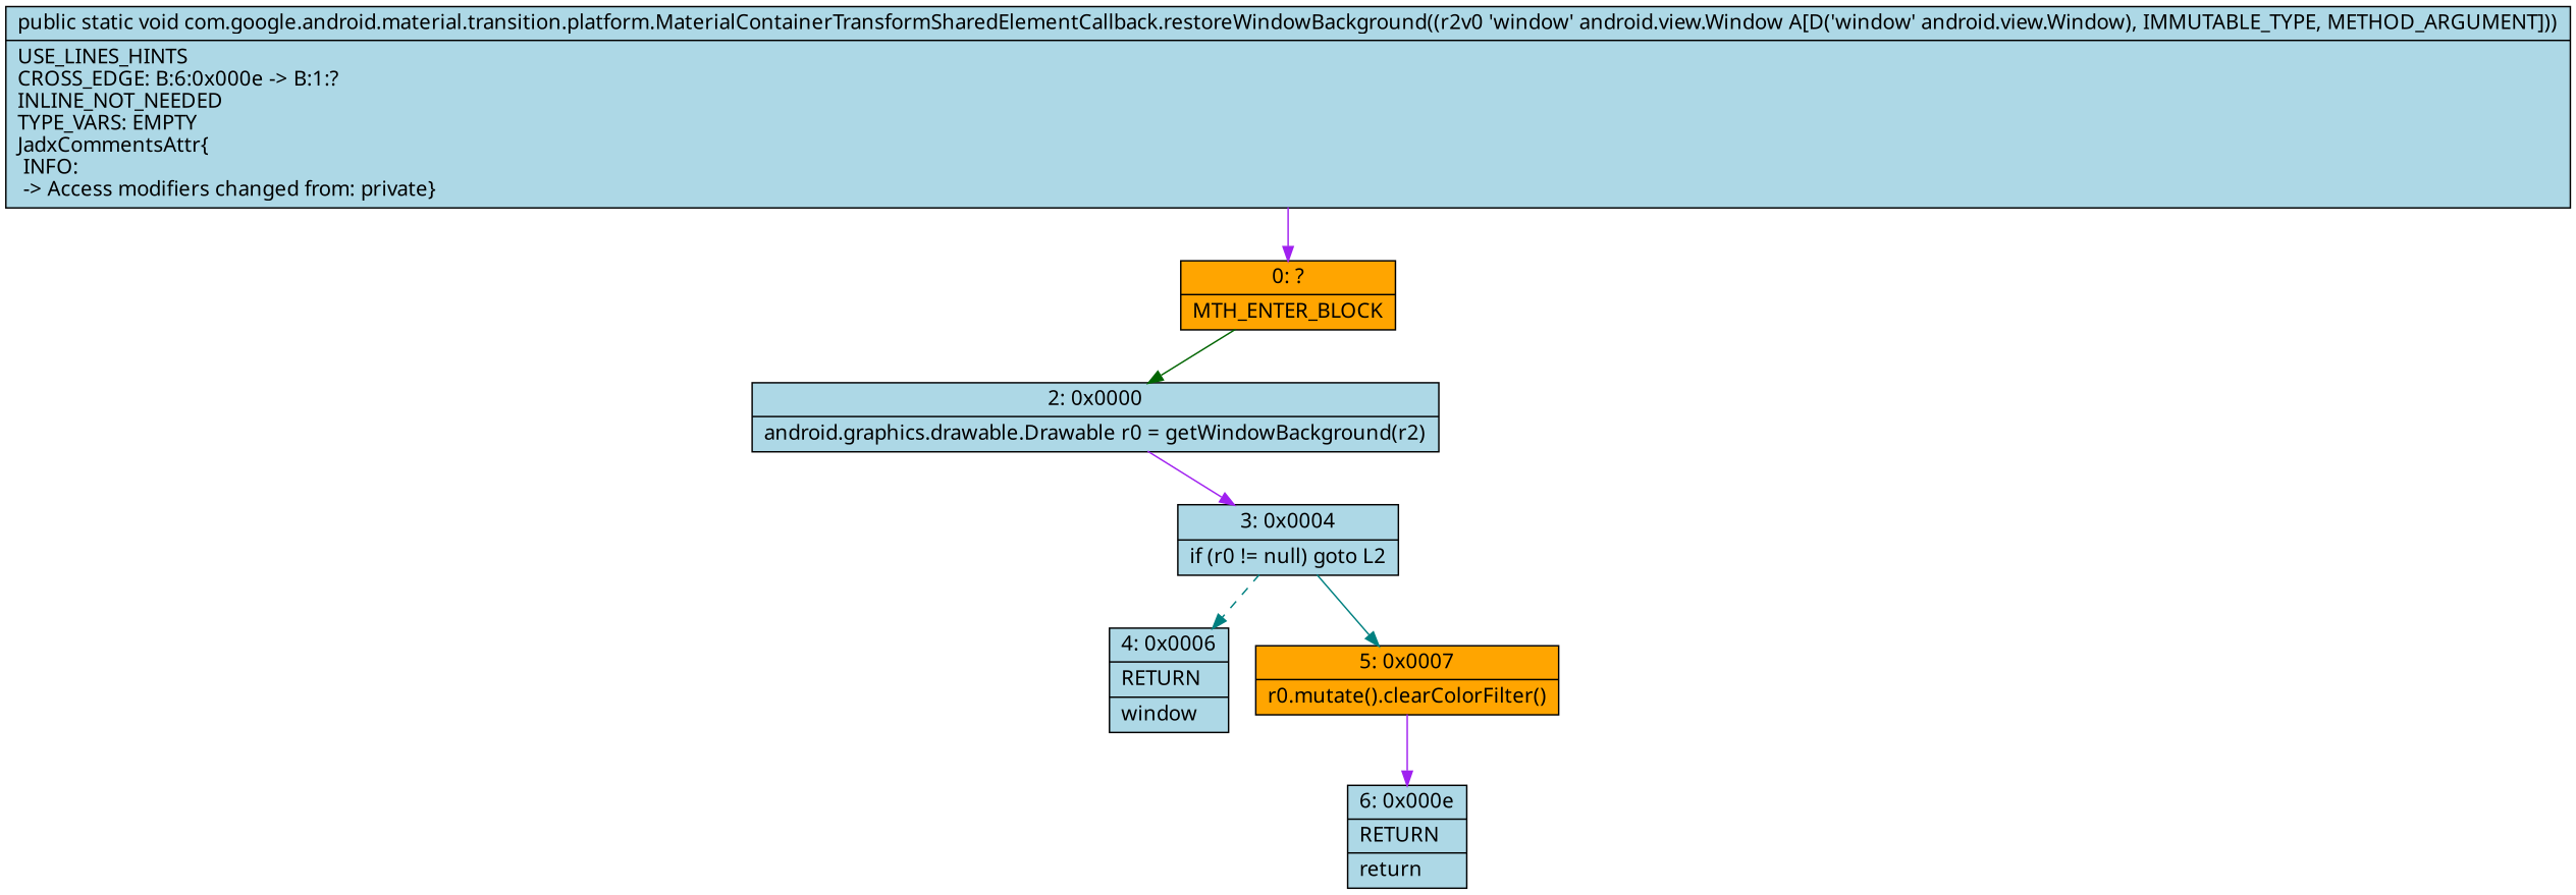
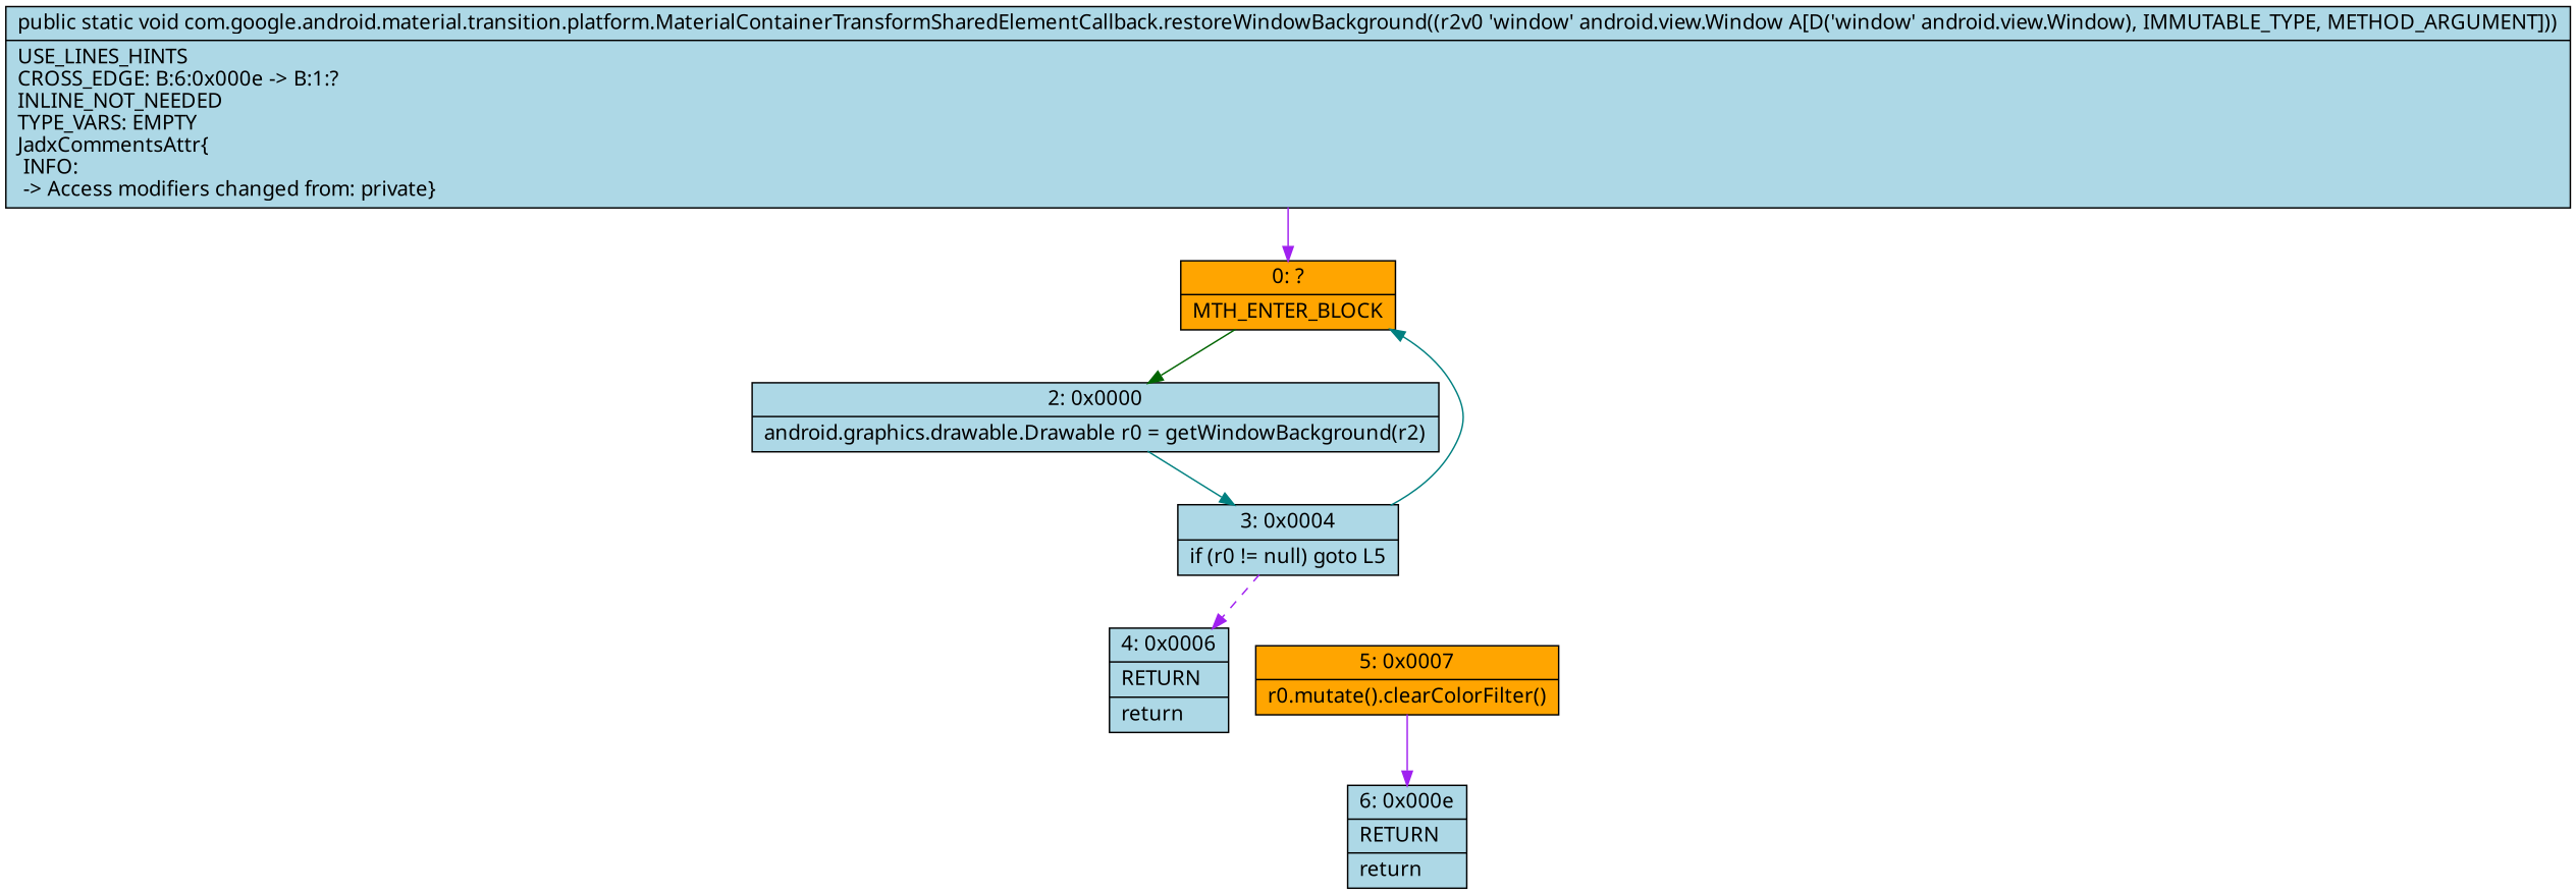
  digraph {
    fontname="Noto Sans"
    node [fillcolor=lightblue fontname="Noto Sans" shape=record style=filled]
    edge [color=teal fontname="Noto Sans"]
    n1 [fillcolor=orange label="{0\:\ ?|MTH_ENTER_BLOCK\l}"]
    n2 [label="{2\:\ 0x0000|android.graphics.drawable.Drawable r0 = getWindowBackground(r2)\l}"]
-   n3 [label="{3\:\ 0x0004|if (r0 != null) goto L2\l}"]
-   n4 [label="{4\:\ 0x0006|RETURN\l|window\l}"]
+   n3 [label="{3\:\ 0x0004|if (r0 != null) goto L5\l}"]
+   n4 [label="{4\:\ 0x0006|RETURN\l|return\l}"]
    n5 [fillcolor=orange label="{5\:\ 0x0007|r0.mutate().clearColorFilter()\l}"]
    n6 [label="{6\:\ 0x000e|RETURN\l|return\l}"]
    n7 [label="{public static void com.google.android.material.transition.platform.MaterialContainerTransformSharedElementCallback.restoreWindowBackground((r2v0 'window' android.view.Window A[D('window' android.view.Window), IMMUTABLE_TYPE, METHOD_ARGUMENT]))  | USE_LINES_HINTS\lCROSS_EDGE: B:6:0x000e \-\> B:1:?\lINLINE_NOT_NEEDED\lTYPE_VARS: EMPTY\lJadxCommentsAttr\{\l INFO: \l \-\> Access modifiers changed from: private\}\l}"]
    n1 -> n2 [color=darkgreen]
-   n2 -> n3 [color=purple]
-   n3 -> n4 [style=dashed]
-   n3 -> n5
+   n2 -> n3
+   n3 -> n4 [color=purple style=dashed]
+   n3 -> n1
    n5 -> n6 [color=purple]
    n7 -> n1 [color=purple]
  }
